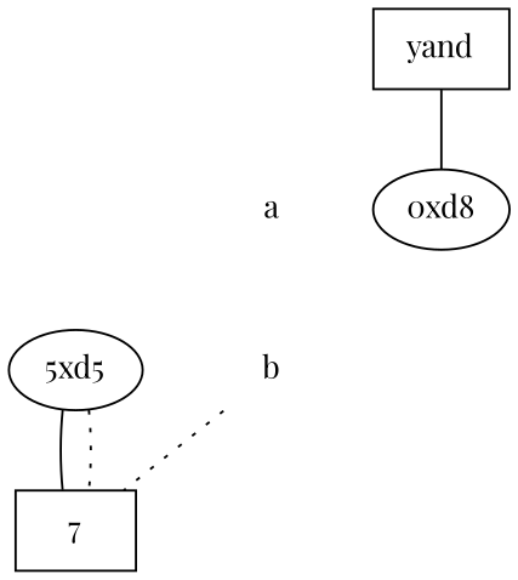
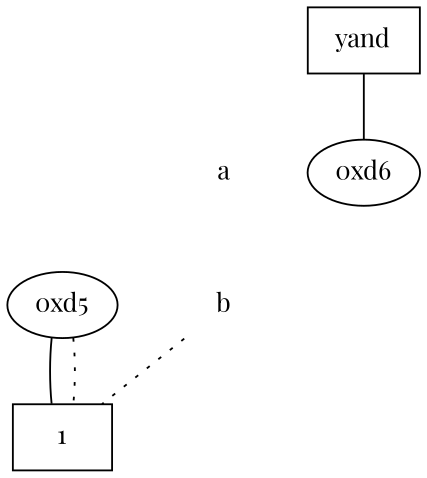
  digraph {
    fontname="Playfair Display"
    node [fontname="Playfair Display" shape=plaintext]
    edge [dir=none fontname="Playfair Display" style=invis]
    "CONST NODES" [style=invis]
    " a "
    " b "
    "  yand  " [shape=box]
-   "0xd6" [label="0xd8" shape=""]
-   "0xd5" [label="5xd5" shape=""]
-   n7 [label=7 shape=box]
+   "0xd6" [shape=""]
+   "0xd5" [shape=""]
+   n7 [label=1 shape=box]
    subgraph sub_1 {
      "CONST NODES"
      " a "
      " b "
    }
    subgraph sub_2 {
      rank=same
      "  yand  "
    }
    subgraph sub_3 {
      rank=same
      " a "
      "0xd6"
    }
    subgraph sub_4 {
      rank=same
      " b "
      "0xd5"
    }
    subgraph sub_5 {
      rank=same
      "CONST NODES"
      subgraph sub_6 {
        rank=same
        n7
      }
    }
    " a " -> " b "
    " b " -> "CONST NODES"
    " b " -> n7 [style=dotted]
    "  yand  " -> "0xd6" [style=solid]
    "0xd5" -> n7 [style=""]
    "0xd5" -> n7 [style=dotted]
  }
